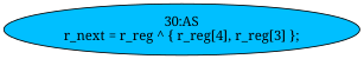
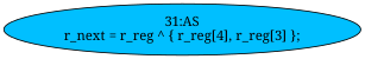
  strict digraph {
    fontname="Noto Serif"
-   n1 [ast="<pyverilog.vparser.ast.Assign object at 0x7f2497de54d0>" def_var="['r_next']" fillcolor=deepskyblue label="30:AS\nr_next = r_reg ^ { r_reg[4], r_reg[3] };" statements="[]" style=filled typ=Assign use_var="['r_reg', 'r_reg', 'r_reg']" fontname="Noto Serif"]
+   n1 [ast="<pyverilog.vparser.ast.Assign object at 0x7f2497de54d0>" def_var="['r_next']" fillcolor=deepskyblue label="31:AS\nr_next = r_reg ^ { r_reg[4], r_reg[3] };" statements="[]" style=filled typ=Assign use_var="['r_reg', 'r_reg', 'r_reg']" fontname="Noto Serif"]
  }
